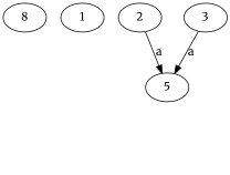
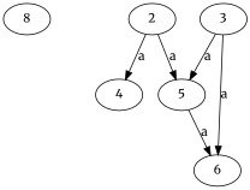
  strict digraph {
    fontname=Merriweather
    node [fontname=Merriweather]
    edge [fontname=Merriweather]
    n1 [label=8]
-   1
    2
+   4
    5
+   6
    3
+   2 -> 4 [label=a]
    2 -> 5 [label=a]
+   5 -> 6 [label=a]
    3 -> 5 [label=a]
+   3 -> 6 [label=a]
  }
